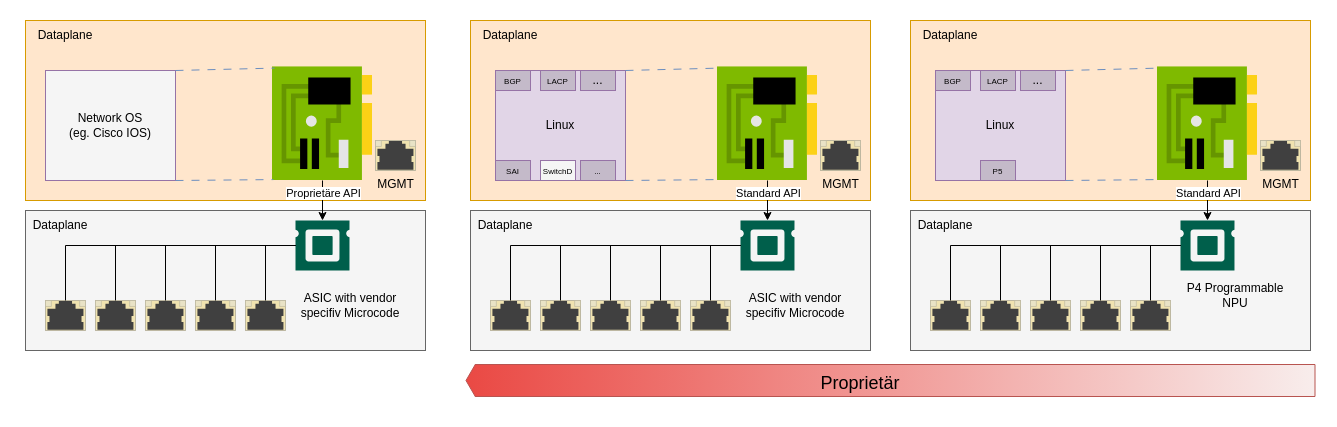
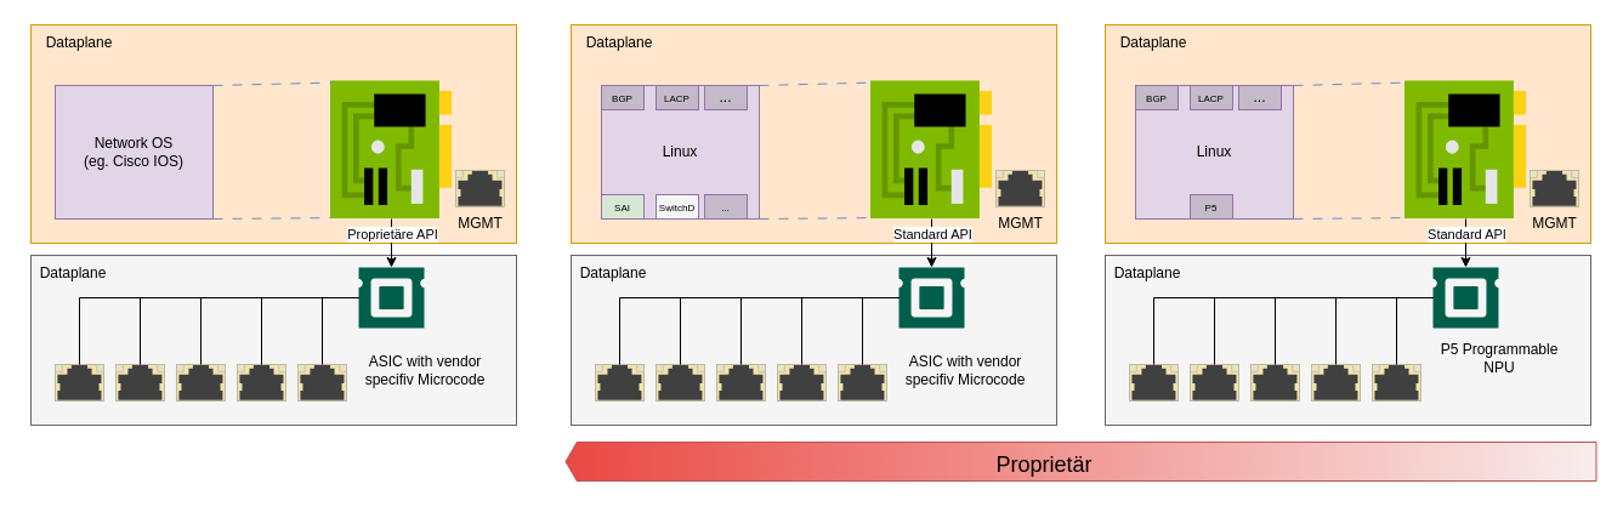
  <mxCell id="0" />
  <mxCell id="1" parent="0" />
  <mxCell id="2" value="" style="rounded=0;whiteSpace=wrap;html=1;fillColor=#f5f5f5;fontColor=#333333;strokeColor=#666666;" vertex="1" parent="1"><mxGeometry x="25" y="210" width="400" height="140" as="geometry" /></mxCell>
  <mxCell id="3" value="" style="html=1;verticalLabelPosition=bottom;verticalAlign=top;outlineConnect=0;shadow=0;dashed=0;shape=mxgraph.rack.hpe_aruba.switches.rj45_sfp;" vertex="1" parent="1"><mxGeometry x="45" y="300" width="40" height="30" as="geometry" /></mxCell>
  <mxCell id="4" value="" style="html=1;verticalLabelPosition=bottom;verticalAlign=top;outlineConnect=0;shadow=0;dashed=0;shape=mxgraph.rack.hpe_aruba.switches.rj45_sfp;" vertex="1" parent="1"><mxGeometry x="95" y="300" width="40" height="30" as="geometry" /></mxCell>
  <mxCell id="5" value="" style="html=1;verticalLabelPosition=bottom;verticalAlign=top;outlineConnect=0;shadow=0;dashed=0;shape=mxgraph.rack.hpe_aruba.switches.rj45_sfp;" vertex="1" parent="1"><mxGeometry x="195" y="300" width="40" height="30" as="geometry" /></mxCell>
  <mxCell id="6" value="" style="html=1;verticalLabelPosition=bottom;verticalAlign=top;outlineConnect=0;shadow=0;dashed=0;shape=mxgraph.rack.hpe_aruba.switches.rj45_sfp;" vertex="1" parent="1"><mxGeometry x="245" y="300" width="40" height="30" as="geometry" /></mxCell>
  <mxCell id="7" value="" style="html=1;verticalLabelPosition=bottom;verticalAlign=top;outlineConnect=0;shadow=0;dashed=0;shape=mxgraph.rack.hpe_aruba.switches.rj45_sfp;" vertex="1" parent="1"><mxGeometry x="145" y="300" width="40" height="30" as="geometry" /></mxCell>
  <mxCell id="8" value="" style="edgeStyle=orthogonalEdgeStyle;rounded=0;orthogonalLoop=1;jettySize=auto;html=1;endArrow=none;endFill=0;" edge="1" parent="1" source="10" target="3"><mxGeometry relative="1" as="geometry" /></mxCell>
  <mxCell id="9" value="" style="edgeStyle=orthogonalEdgeStyle;rounded=0;orthogonalLoop=1;jettySize=auto;html=1;endArrow=none;endFill=0;" edge="1" parent="1" source="10" target="7"><mxGeometry relative="1" as="geometry" /></mxCell>
  <mxCell id="10" value="" style="sketch=0;pointerEvents=1;shadow=0;dashed=0;html=1;strokeColor=none;fillColor=#005F4B;labelPosition=center;verticalLabelPosition=bottom;verticalAlign=top;align=center;outlineConnect=0;shape=mxgraph.veeam2.cpu;" vertex="1" parent="1"><mxGeometry x="295" y="220" width="54" height="50" as="geometry" /></mxCell>
  <mxCell id="11" value="" style="edgeStyle=orthogonalEdgeStyle;rounded=0;orthogonalLoop=1;jettySize=auto;html=1;endArrow=none;endFill=0;" edge="1" parent="1" source="10" target="5"><mxGeometry relative="1" as="geometry"><mxPoint x="135" y="270" as="sourcePoint" /><mxPoint x="175" y="310" as="targetPoint" /></mxGeometry></mxCell>
  <mxCell id="12" value="" style="edgeStyle=orthogonalEdgeStyle;rounded=0;orthogonalLoop=1;jettySize=auto;html=1;endArrow=none;endFill=0;" edge="1" parent="1" source="10" target="4"><mxGeometry relative="1" as="geometry"><mxPoint x="142" y="270" as="sourcePoint" /><mxPoint x="175" y="310" as="targetPoint" /></mxGeometry></mxCell>
  <mxCell id="13" value="" style="edgeStyle=orthogonalEdgeStyle;rounded=0;orthogonalLoop=1;jettySize=auto;html=1;endArrow=none;endFill=0;" edge="1" parent="1" source="10" target="6"><mxGeometry relative="1" as="geometry"><mxPoint x="152" y="280" as="sourcePoint" /><mxPoint x="185" y="320" as="targetPoint" /></mxGeometry></mxCell>
  <mxCell id="14" value="ASIC with vendor specifiv Microcode" style="text;html=1;strokeColor=none;fillColor=none;align=center;verticalAlign=middle;whiteSpace=wrap;rounded=0;" vertex="1" parent="1"><mxGeometry x="295" y="290" width="110" height="30" as="geometry" /></mxCell>
  <mxCell id="15" value="" style="rounded=0;whiteSpace=wrap;html=1;fillColor=#ffe6cc;strokeColor=#d79b00;" vertex="1" parent="1"><mxGeometry x="25" y="20" width="400" height="180" as="geometry" /></mxCell>
  <mxCell id="16" value="Dataplane" style="text;html=1;strokeColor=none;fillColor=none;align=center;verticalAlign=middle;whiteSpace=wrap;rounded=0;" vertex="1" parent="1"><mxGeometry x="20" y="210" width="80" height="30" as="geometry" /></mxCell>
  <mxCell id="17" value="Dataplane" style="text;html=1;strokeColor=none;fillColor=none;align=center;verticalAlign=middle;whiteSpace=wrap;rounded=0;" vertex="1" parent="1"><mxGeometry x="25" y="20" width="80" height="30" as="geometry" /></mxCell>
  <mxCell id="18" value="" style="edgeStyle=orthogonalEdgeStyle;rounded=0;orthogonalLoop=1;jettySize=auto;html=1;" edge="1" parent="1" source="20" target="10"><mxGeometry relative="1" as="geometry" /></mxCell>
  <mxCell id="19" value="Proprietäre API" style="edgeLabel;html=1;align=center;verticalAlign=middle;resizable=0;points=[];" vertex="1" connectable="0" parent="18"><mxGeometry x="-0.379" relative="1" as="geometry"><mxPoint as="offset" /></mxGeometry></mxCell>
  <mxCell id="20" value="" style="image;sketch=0;aspect=fixed;html=1;points=[];align=center;fontSize=12;image=img/lib/mscae/NetworkInterfaceCard.svg;" vertex="1" parent="1"><mxGeometry x="272" y="66.36" width="100" height="113.64" as="geometry" /></mxCell>
  <mxCell id="21" value="MGMT" style="html=1;verticalLabelPosition=bottom;verticalAlign=top;outlineConnect=0;shadow=0;dashed=0;shape=mxgraph.rack.hpe_aruba.switches.rj45_sfp;" vertex="1" parent="1"><mxGeometry x="375" y="140" width="40" height="30" as="geometry" /></mxCell>
- <mxCell id="22" value="Network OS&lt;br&gt;(eg. Cisco IOS)" style="rounded=0;whiteSpace=wrap;html=1;fillColor=#f5f5f5;strokeColor=#9673a6;" vertex="1" parent="1"><mxGeometry x="45" y="70" width="130" height="110" as="geometry" /></mxCell>
+ <mxCell id="22" value="Network OS&lt;br&gt;(eg. Cisco IOS)" style="rounded=0;whiteSpace=wrap;html=1;fillColor=#e1d5e7;strokeColor=#9673a6;" vertex="1" parent="1"><mxGeometry x="45" y="70" width="130" height="110" as="geometry" /></mxCell>
  <mxCell id="23" style="rounded=0;orthogonalLoop=1;jettySize=auto;html=1;exitX=1;exitY=0;exitDx=0;exitDy=0;entryX=0.003;entryY=0.006;entryDx=0;entryDy=0;entryPerimeter=0;strokeColor=none;" edge="1" parent="1" source="22" target="20"><mxGeometry relative="1" as="geometry" /></mxCell>
  <mxCell id="24" style="rounded=0;orthogonalLoop=1;jettySize=auto;html=1;exitX=1;exitY=0;exitDx=0;exitDy=0;entryX=0.02;entryY=0.011;entryDx=0;entryDy=0;entryPerimeter=0;endArrow=none;endFill=0;fillColor=#dae8fc;strokeColor=#6c8ebf;dashed=1;dashPattern=8 8;" edge="1" parent="1" source="22" target="20"><mxGeometry relative="1" as="geometry" /></mxCell>
  <mxCell id="25" style="rounded=0;orthogonalLoop=1;jettySize=auto;html=1;endArrow=none;endFill=0;fillColor=#dae8fc;strokeColor=#6c8ebf;dashed=1;dashPattern=8 8;exitX=1;exitY=1;exitDx=0;exitDy=0;entryX=0.009;entryY=0.992;entryDx=0;entryDy=0;entryPerimeter=0;" edge="1" parent="1" source="22" target="20"><mxGeometry relative="1" as="geometry"><mxPoint x="535" y="90" as="sourcePoint" /><mxPoint x="565" y="0" as="targetPoint" /></mxGeometry></mxCell>
  <mxCell id="26" value="" style="rounded=0;whiteSpace=wrap;html=1;fillColor=#f5f5f5;fontColor=#333333;strokeColor=#666666;" vertex="1" parent="1"><mxGeometry x="470" y="210" width="400" height="140" as="geometry" /></mxCell>
  <mxCell id="27" value="" style="html=1;verticalLabelPosition=bottom;verticalAlign=top;outlineConnect=0;shadow=0;dashed=0;shape=mxgraph.rack.hpe_aruba.switches.rj45_sfp;" vertex="1" parent="1"><mxGeometry x="490" y="300" width="40" height="30" as="geometry" /></mxCell>
  <mxCell id="28" value="" style="html=1;verticalLabelPosition=bottom;verticalAlign=top;outlineConnect=0;shadow=0;dashed=0;shape=mxgraph.rack.hpe_aruba.switches.rj45_sfp;" vertex="1" parent="1"><mxGeometry x="540" y="300" width="40" height="30" as="geometry" /></mxCell>
  <mxCell id="29" value="" style="html=1;verticalLabelPosition=bottom;verticalAlign=top;outlineConnect=0;shadow=0;dashed=0;shape=mxgraph.rack.hpe_aruba.switches.rj45_sfp;" vertex="1" parent="1"><mxGeometry x="640" y="300" width="40" height="30" as="geometry" /></mxCell>
  <mxCell id="30" value="" style="html=1;verticalLabelPosition=bottom;verticalAlign=top;outlineConnect=0;shadow=0;dashed=0;shape=mxgraph.rack.hpe_aruba.switches.rj45_sfp;" vertex="1" parent="1"><mxGeometry x="690" y="300" width="40" height="30" as="geometry" /></mxCell>
  <mxCell id="31" value="" style="html=1;verticalLabelPosition=bottom;verticalAlign=top;outlineConnect=0;shadow=0;dashed=0;shape=mxgraph.rack.hpe_aruba.switches.rj45_sfp;" vertex="1" parent="1"><mxGeometry x="590" y="300" width="40" height="30" as="geometry" /></mxCell>
  <mxCell id="32" value="" style="edgeStyle=orthogonalEdgeStyle;rounded=0;orthogonalLoop=1;jettySize=auto;html=1;endArrow=none;endFill=0;" edge="1" parent="1" source="34" target="27"><mxGeometry relative="1" as="geometry" /></mxCell>
  <mxCell id="33" value="" style="edgeStyle=orthogonalEdgeStyle;rounded=0;orthogonalLoop=1;jettySize=auto;html=1;endArrow=none;endFill=0;" edge="1" parent="1" source="34" target="31"><mxGeometry relative="1" as="geometry" /></mxCell>
  <mxCell id="34" value="" style="sketch=0;pointerEvents=1;shadow=0;dashed=0;html=1;strokeColor=none;fillColor=#005F4B;labelPosition=center;verticalLabelPosition=bottom;verticalAlign=top;align=center;outlineConnect=0;shape=mxgraph.veeam2.cpu;" vertex="1" parent="1"><mxGeometry x="740" y="220" width="54" height="50" as="geometry" /></mxCell>
  <mxCell id="35" value="" style="edgeStyle=orthogonalEdgeStyle;rounded=0;orthogonalLoop=1;jettySize=auto;html=1;endArrow=none;endFill=0;" edge="1" parent="1" source="34" target="29"><mxGeometry relative="1" as="geometry"><mxPoint x="580" y="270" as="sourcePoint" /><mxPoint x="620" y="310" as="targetPoint" /></mxGeometry></mxCell>
  <mxCell id="36" value="" style="edgeStyle=orthogonalEdgeStyle;rounded=0;orthogonalLoop=1;jettySize=auto;html=1;endArrow=none;endFill=0;" edge="1" parent="1" source="34" target="28"><mxGeometry relative="1" as="geometry"><mxPoint x="587" y="270" as="sourcePoint" /><mxPoint x="620" y="310" as="targetPoint" /></mxGeometry></mxCell>
  <mxCell id="37" value="" style="edgeStyle=orthogonalEdgeStyle;rounded=0;orthogonalLoop=1;jettySize=auto;html=1;endArrow=none;endFill=0;" edge="1" parent="1" source="34" target="30"><mxGeometry relative="1" as="geometry"><mxPoint x="597" y="280" as="sourcePoint" /><mxPoint x="630" y="320" as="targetPoint" /></mxGeometry></mxCell>
  <mxCell id="38" value="ASIC with vendor specifiv Microcode" style="text;html=1;strokeColor=none;fillColor=none;align=center;verticalAlign=middle;whiteSpace=wrap;rounded=0;" vertex="1" parent="1"><mxGeometry x="740" y="290" width="110" height="30" as="geometry" /></mxCell>
  <mxCell id="39" value="" style="rounded=0;whiteSpace=wrap;html=1;fillColor=#ffe6cc;strokeColor=#d79b00;" vertex="1" parent="1"><mxGeometry x="470" y="20" width="400" height="180" as="geometry" /></mxCell>
  <mxCell id="40" value="Dataplane" style="text;html=1;strokeColor=none;fillColor=none;align=center;verticalAlign=middle;whiteSpace=wrap;rounded=0;" vertex="1" parent="1"><mxGeometry x="465" y="210" width="80" height="30" as="geometry" /></mxCell>
  <mxCell id="41" value="Dataplane" style="text;html=1;strokeColor=none;fillColor=none;align=center;verticalAlign=middle;whiteSpace=wrap;rounded=0;" vertex="1" parent="1"><mxGeometry x="470" y="20" width="80" height="30" as="geometry" /></mxCell>
  <mxCell id="42" value="" style="edgeStyle=orthogonalEdgeStyle;rounded=0;orthogonalLoop=1;jettySize=auto;html=1;" edge="1" parent="1" source="44" target="34"><mxGeometry relative="1" as="geometry" /></mxCell>
  <mxCell id="43" value="Standard API" style="edgeLabel;html=1;align=center;verticalAlign=middle;resizable=0;points=[];" vertex="1" connectable="0" parent="42"><mxGeometry x="-0.379" relative="1" as="geometry"><mxPoint as="offset" /></mxGeometry></mxCell>
  <mxCell id="44" value="" style="image;sketch=0;aspect=fixed;html=1;points=[];align=center;fontSize=12;image=img/lib/mscae/NetworkInterfaceCard.svg;" vertex="1" parent="1"><mxGeometry x="717" y="66.36" width="100" height="113.64" as="geometry" /></mxCell>
  <mxCell id="45" value="MGMT" style="html=1;verticalLabelPosition=bottom;verticalAlign=top;outlineConnect=0;shadow=0;dashed=0;shape=mxgraph.rack.hpe_aruba.switches.rj45_sfp;" vertex="1" parent="1"><mxGeometry x="820" y="140" width="40" height="30" as="geometry" /></mxCell>
  <mxCell id="46" value="Linux" style="rounded=0;whiteSpace=wrap;html=1;fillColor=#e1d5e7;strokeColor=#9673a6;" vertex="1" parent="1"><mxGeometry x="495" y="70" width="130" height="110" as="geometry" /></mxCell>
  <mxCell id="47" style="rounded=0;orthogonalLoop=1;jettySize=auto;html=1;exitX=1;exitY=0;exitDx=0;exitDy=0;entryX=0.003;entryY=0.006;entryDx=0;entryDy=0;entryPerimeter=0;strokeColor=none;" edge="1" parent="1" source="46" target="44"><mxGeometry relative="1" as="geometry" /></mxCell>
  <mxCell id="48" style="rounded=0;orthogonalLoop=1;jettySize=auto;html=1;exitX=1;exitY=0;exitDx=0;exitDy=0;entryX=0.02;entryY=0.011;entryDx=0;entryDy=0;entryPerimeter=0;endArrow=none;endFill=0;fillColor=#dae8fc;strokeColor=#6c8ebf;dashed=1;dashPattern=8 8;" edge="1" parent="1" source="46" target="44"><mxGeometry relative="1" as="geometry" /></mxCell>
  <mxCell id="49" style="rounded=0;orthogonalLoop=1;jettySize=auto;html=1;endArrow=none;endFill=0;fillColor=#dae8fc;strokeColor=#6c8ebf;dashed=1;dashPattern=8 8;exitX=1;exitY=1;exitDx=0;exitDy=0;entryX=0.009;entryY=0.992;entryDx=0;entryDy=0;entryPerimeter=0;" edge="1" parent="1" source="46" target="44"><mxGeometry relative="1" as="geometry"><mxPoint x="980" y="90" as="sourcePoint" /><mxPoint x="1010" y="0" as="targetPoint" /></mxGeometry></mxCell>
  <mxCell id="50" value="&lt;font style=&quot;font-size: 8px;&quot;&gt;BGP&lt;/font&gt;" style="rounded=0;whiteSpace=wrap;html=1;fillColor=#C4BAC9;strokeColor=#9673a6;" vertex="1" parent="1"><mxGeometry x="495" y="70" width="35" height="20" as="geometry" /></mxCell>
  <mxCell id="51" value="&lt;font style=&quot;font-size: 8px;&quot;&gt;LACP&lt;/font&gt;" style="rounded=0;whiteSpace=wrap;html=1;fillColor=#C4BAC9;strokeColor=#9673a6;" vertex="1" parent="1"><mxGeometry x="540" y="70" width="35" height="20" as="geometry" /></mxCell>
  <mxCell id="52" value="..." style="rounded=0;whiteSpace=wrap;html=1;fillColor=#C4BAC9;strokeColor=#9673a6;" vertex="1" parent="1"><mxGeometry x="580" y="70" width="35" height="20" as="geometry" /></mxCell>
- <mxCell id="53" value="&lt;font style=&quot;font-size: 8px;&quot;&gt;SAI&lt;/font&gt;" style="rounded=0;whiteSpace=wrap;html=1;fillColor=#C4BAC9;strokeColor=#9673a6;" vertex="1" parent="1"><mxGeometry x="495" y="160" width="35" height="20" as="geometry" /></mxCell>
+ <mxCell id="53" value="&lt;font style=&quot;font-size: 8px;&quot;&gt;SAI&lt;/font&gt;" style="rounded=0;whiteSpace=wrap;html=1;fillColor=#d5e8d4;strokeColor=#9673a6;" vertex="1" parent="1"><mxGeometry x="495" y="160" width="35" height="20" as="geometry" /></mxCell>
  <mxCell id="54" value="&lt;font style=&quot;font-size: 8px;&quot;&gt;SwitchD&lt;/font&gt;" style="rounded=0;whiteSpace=wrap;html=1;fillColor=#f5f5f5;strokeColor=#9673a6;" vertex="1" parent="1"><mxGeometry x="540" y="160" width="35" height="20" as="geometry" /></mxCell>
  <mxCell id="55" value="&lt;font style=&quot;font-size: 8px;&quot;&gt;...&lt;/font&gt;" style="rounded=0;whiteSpace=wrap;html=1;fillColor=#C4BAC9;strokeColor=#9673a6;" vertex="1" parent="1"><mxGeometry x="580" y="160" width="35" height="20" as="geometry" /></mxCell>
  <mxCell id="56" value="" style="rounded=0;whiteSpace=wrap;html=1;fillColor=#f5f5f5;fontColor=#333333;strokeColor=#666666;" vertex="1" parent="1"><mxGeometry x="910" y="210" width="400" height="140" as="geometry" /></mxCell>
  <mxCell id="57" value="" style="html=1;verticalLabelPosition=bottom;verticalAlign=top;outlineConnect=0;shadow=0;dashed=0;shape=mxgraph.rack.hpe_aruba.switches.rj45_sfp;" vertex="1" parent="1"><mxGeometry x="930" y="300" width="40" height="30" as="geometry" /></mxCell>
  <mxCell id="58" value="" style="html=1;verticalLabelPosition=bottom;verticalAlign=top;outlineConnect=0;shadow=0;dashed=0;shape=mxgraph.rack.hpe_aruba.switches.rj45_sfp;" vertex="1" parent="1"><mxGeometry x="980" y="300" width="40" height="30" as="geometry" /></mxCell>
  <mxCell id="59" value="" style="html=1;verticalLabelPosition=bottom;verticalAlign=top;outlineConnect=0;shadow=0;dashed=0;shape=mxgraph.rack.hpe_aruba.switches.rj45_sfp;" vertex="1" parent="1"><mxGeometry x="1080" y="300" width="40" height="30" as="geometry" /></mxCell>
  <mxCell id="60" value="" style="html=1;verticalLabelPosition=bottom;verticalAlign=top;outlineConnect=0;shadow=0;dashed=0;shape=mxgraph.rack.hpe_aruba.switches.rj45_sfp;" vertex="1" parent="1"><mxGeometry x="1130" y="300" width="40" height="30" as="geometry" /></mxCell>
  <mxCell id="61" value="" style="html=1;verticalLabelPosition=bottom;verticalAlign=top;outlineConnect=0;shadow=0;dashed=0;shape=mxgraph.rack.hpe_aruba.switches.rj45_sfp;" vertex="1" parent="1"><mxGeometry x="1030" y="300" width="40" height="30" as="geometry" /></mxCell>
  <mxCell id="62" value="" style="edgeStyle=orthogonalEdgeStyle;rounded=0;orthogonalLoop=1;jettySize=auto;html=1;endArrow=none;endFill=0;" edge="1" parent="1" source="64" target="57"><mxGeometry relative="1" as="geometry" /></mxCell>
  <mxCell id="63" value="" style="edgeStyle=orthogonalEdgeStyle;rounded=0;orthogonalLoop=1;jettySize=auto;html=1;endArrow=none;endFill=0;" edge="1" parent="1" source="64" target="61"><mxGeometry relative="1" as="geometry" /></mxCell>
  <mxCell id="64" value="" style="sketch=0;pointerEvents=1;shadow=0;dashed=0;html=1;strokeColor=none;fillColor=#005F4B;labelPosition=center;verticalLabelPosition=bottom;verticalAlign=top;align=center;outlineConnect=0;shape=mxgraph.veeam2.cpu;" vertex="1" parent="1"><mxGeometry x="1180" y="220" width="54" height="50" as="geometry" /></mxCell>
  <mxCell id="65" value="" style="edgeStyle=orthogonalEdgeStyle;rounded=0;orthogonalLoop=1;jettySize=auto;html=1;endArrow=none;endFill=0;" edge="1" parent="1" source="64" target="59"><mxGeometry relative="1" as="geometry"><mxPoint x="1020" y="270" as="sourcePoint" /><mxPoint x="1060" y="310" as="targetPoint" /></mxGeometry></mxCell>
  <mxCell id="66" value="" style="edgeStyle=orthogonalEdgeStyle;rounded=0;orthogonalLoop=1;jettySize=auto;html=1;endArrow=none;endFill=0;" edge="1" parent="1" source="64" target="58"><mxGeometry relative="1" as="geometry"><mxPoint x="1027" y="270" as="sourcePoint" /><mxPoint x="1060" y="310" as="targetPoint" /></mxGeometry></mxCell>
  <mxCell id="67" value="" style="edgeStyle=orthogonalEdgeStyle;rounded=0;orthogonalLoop=1;jettySize=auto;html=1;endArrow=none;endFill=0;" edge="1" parent="1" source="64" target="60"><mxGeometry relative="1" as="geometry"><mxPoint x="1037" y="280" as="sourcePoint" /><mxPoint x="1070" y="320" as="targetPoint" /></mxGeometry></mxCell>
- <mxCell id="68" value="P4 Programmable NPU" style="text;html=1;strokeColor=none;fillColor=none;align=center;verticalAlign=middle;whiteSpace=wrap;rounded=0;" vertex="1" parent="1"><mxGeometry x="1180" y="280" width="110" height="30" as="geometry" /></mxCell>
+ <mxCell id="68" value="P5 Programmable NPU" style="text;html=1;strokeColor=none;fillColor=none;align=center;verticalAlign=middle;whiteSpace=wrap;rounded=0;" vertex="1" parent="1"><mxGeometry x="1180" y="280" width="110" height="30" as="geometry" /></mxCell>
  <mxCell id="69" value="" style="rounded=0;whiteSpace=wrap;html=1;fillColor=#ffe6cc;strokeColor=#d79b00;" vertex="1" parent="1"><mxGeometry x="910" y="20" width="400" height="180" as="geometry" /></mxCell>
  <mxCell id="70" value="Dataplane" style="text;html=1;strokeColor=none;fillColor=none;align=center;verticalAlign=middle;whiteSpace=wrap;rounded=0;" vertex="1" parent="1"><mxGeometry x="905" y="210" width="80" height="30" as="geometry" /></mxCell>
  <mxCell id="71" value="Dataplane" style="text;html=1;strokeColor=none;fillColor=none;align=center;verticalAlign=middle;whiteSpace=wrap;rounded=0;" vertex="1" parent="1"><mxGeometry x="910" y="20" width="80" height="30" as="geometry" /></mxCell>
  <mxCell id="72" value="" style="edgeStyle=orthogonalEdgeStyle;rounded=0;orthogonalLoop=1;jettySize=auto;html=1;" edge="1" parent="1" source="74" target="64"><mxGeometry relative="1" as="geometry" /></mxCell>
  <mxCell id="73" value="Standard API" style="edgeLabel;html=1;align=center;verticalAlign=middle;resizable=0;points=[];" vertex="1" connectable="0" parent="72"><mxGeometry x="-0.379" relative="1" as="geometry"><mxPoint as="offset" /></mxGeometry></mxCell>
  <mxCell id="74" value="" style="image;sketch=0;aspect=fixed;html=1;points=[];align=center;fontSize=12;image=img/lib/mscae/NetworkInterfaceCard.svg;" vertex="1" parent="1"><mxGeometry x="1157" y="66.36" width="100" height="113.64" as="geometry" /></mxCell>
  <mxCell id="75" value="MGMT" style="html=1;verticalLabelPosition=bottom;verticalAlign=top;outlineConnect=0;shadow=0;dashed=0;shape=mxgraph.rack.hpe_aruba.switches.rj45_sfp;" vertex="1" parent="1"><mxGeometry x="1260" y="140" width="40" height="30" as="geometry" /></mxCell>
  <mxCell id="76" value="Linux" style="rounded=0;whiteSpace=wrap;html=1;fillColor=#e1d5e7;strokeColor=#9673a6;" vertex="1" parent="1"><mxGeometry x="935" y="70" width="130" height="110" as="geometry" /></mxCell>
  <mxCell id="77" style="rounded=0;orthogonalLoop=1;jettySize=auto;html=1;exitX=1;exitY=0;exitDx=0;exitDy=0;entryX=0.003;entryY=0.006;entryDx=0;entryDy=0;entryPerimeter=0;strokeColor=none;" edge="1" parent="1" source="76" target="74"><mxGeometry relative="1" as="geometry" /></mxCell>
  <mxCell id="78" style="rounded=0;orthogonalLoop=1;jettySize=auto;html=1;exitX=1;exitY=0;exitDx=0;exitDy=0;entryX=0.02;entryY=0.011;entryDx=0;entryDy=0;entryPerimeter=0;endArrow=none;endFill=0;fillColor=#dae8fc;strokeColor=#6c8ebf;dashed=1;dashPattern=8 8;" edge="1" parent="1" source="76" target="74"><mxGeometry relative="1" as="geometry" /></mxCell>
  <mxCell id="79" style="rounded=0;orthogonalLoop=1;jettySize=auto;html=1;endArrow=none;endFill=0;fillColor=#dae8fc;strokeColor=#6c8ebf;dashed=1;dashPattern=8 8;exitX=1;exitY=1;exitDx=0;exitDy=0;entryX=0.009;entryY=0.992;entryDx=0;entryDy=0;entryPerimeter=0;" edge="1" parent="1" source="76" target="74"><mxGeometry relative="1" as="geometry"><mxPoint x="1420" y="90" as="sourcePoint" /><mxPoint x="1450" y="0" as="targetPoint" /></mxGeometry></mxCell>
  <mxCell id="80" value="&lt;font style=&quot;font-size: 8px;&quot;&gt;BGP&lt;/font&gt;" style="rounded=0;whiteSpace=wrap;html=1;fillColor=#C4BAC9;strokeColor=#9673a6;" vertex="1" parent="1"><mxGeometry x="935" y="70" width="35" height="20" as="geometry" /></mxCell>
  <mxCell id="81" value="&lt;font style=&quot;font-size: 8px;&quot;&gt;LACP&lt;/font&gt;" style="rounded=0;whiteSpace=wrap;html=1;fillColor=#C4BAC9;strokeColor=#9673a6;" vertex="1" parent="1"><mxGeometry x="980" y="70" width="35" height="20" as="geometry" /></mxCell>
  <mxCell id="82" value="..." style="rounded=0;whiteSpace=wrap;html=1;fillColor=#C4BAC9;strokeColor=#9673a6;" vertex="1" parent="1"><mxGeometry x="1020" y="70" width="35" height="20" as="geometry" /></mxCell>
  <mxCell id="83" value="&lt;font style=&quot;font-size: 8px;&quot;&gt;P5&lt;/font&gt;" style="rounded=0;whiteSpace=wrap;html=1;fillColor=#C4BAC9;strokeColor=#9673a6;" vertex="1" parent="1"><mxGeometry x="980" y="160" width="35" height="20" as="geometry" /></mxCell>
  <mxCell id="84" value="" style="shape=image;verticalLabelPosition=bottom;labelBackgroundColor=default;verticalAlign=top;aspect=fixed;imageAspect=0;image=https://upload.wikimedia.org/wikipedia/commons/1/12/P4-programming-language-logo.png;" vertex="1" parent="1"><mxGeometry x="1187" y="225" width="40" height="40" as="geometry" /></mxCell>
  <mxCell id="85" value="" style="shape=flexArrow;endArrow=classic;html=1;rounded=0;width=32;endSize=2.857;endWidth=0;fillColor=#F8EDEC;gradientColor=#EA4944;strokeColor=#b85450;gradientDirection=west;movable=1;resizable=1;rotatable=1;deletable=1;editable=1;locked=0;connectable=1;" edge="1" parent="1"><mxGeometry width="50" height="50" relative="1" as="geometry"><mxPoint x="1315" y="380" as="sourcePoint" /><mxPoint x="465" y="380" as="targetPoint" /></mxGeometry></mxCell>
  <mxCell id="86" value="&lt;font style=&quot;font-size: 18px;&quot;&gt;Proprietär&lt;/font&gt;" style="text;html=1;strokeColor=none;fillColor=none;align=center;verticalAlign=middle;whiteSpace=wrap;rounded=0;" vertex="1" parent="1"><mxGeometry x="805" y="360" width="110" height="45" as="geometry" /></mxCell>
